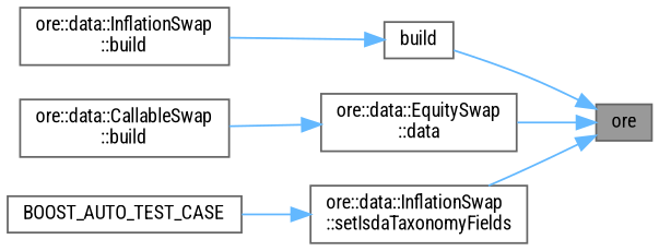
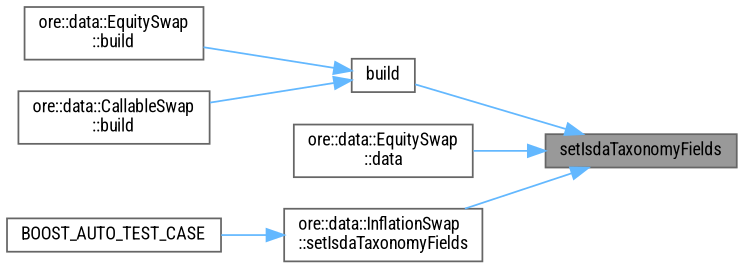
  digraph {
    fontname="Roboto Condensed"
    rankdir=RL
    node [color=grey40 fillcolor=white fontname="Roboto Condensed" fontsize=10 shape=box style=filled]
    edge [color=steelblue1 dir=back fontname="Roboto Condensed" fontsize=10 labelfontname=Helvetica labelfontsize=10 style=solid]
-   n1 [color=gray40 fillcolor=grey60 fontcolor=black height=0.2 label=ore width=0.4]
+   n1 [color=gray40 fillcolor=grey60 fontcolor=black height=0.2 label=setIsdaTaxonomyFields width=0.4]
    n2 [height=0.2 label=build width=0.4]
    n3 [height=0.2 label="ore::data::EquitySwap\l::data" width=0.4]
    n4 [height=0.2 label="ore::data::InflationSwap\l::setIsdaTaxonomyFields" width=0.4]
-   n5 [height=0.2 label="ore::data::InflationSwap\l::build" width=0.4]
+   n5 [height=0.2 label="ore::data::EquitySwap\l::build" width=0.4]
    n6 [height=0.2 label="ore::data::CallableSwap\l::build" width=0.4]
    n7 [height=0.2 label=BOOST_AUTO_TEST_CASE width=0.4]
    n1 -> n2
    n1 -> n3
    n1 -> n4
    n2 -> n5
-   n3 -> n6
+   n2 -> n6
    n4 -> n7
  }
